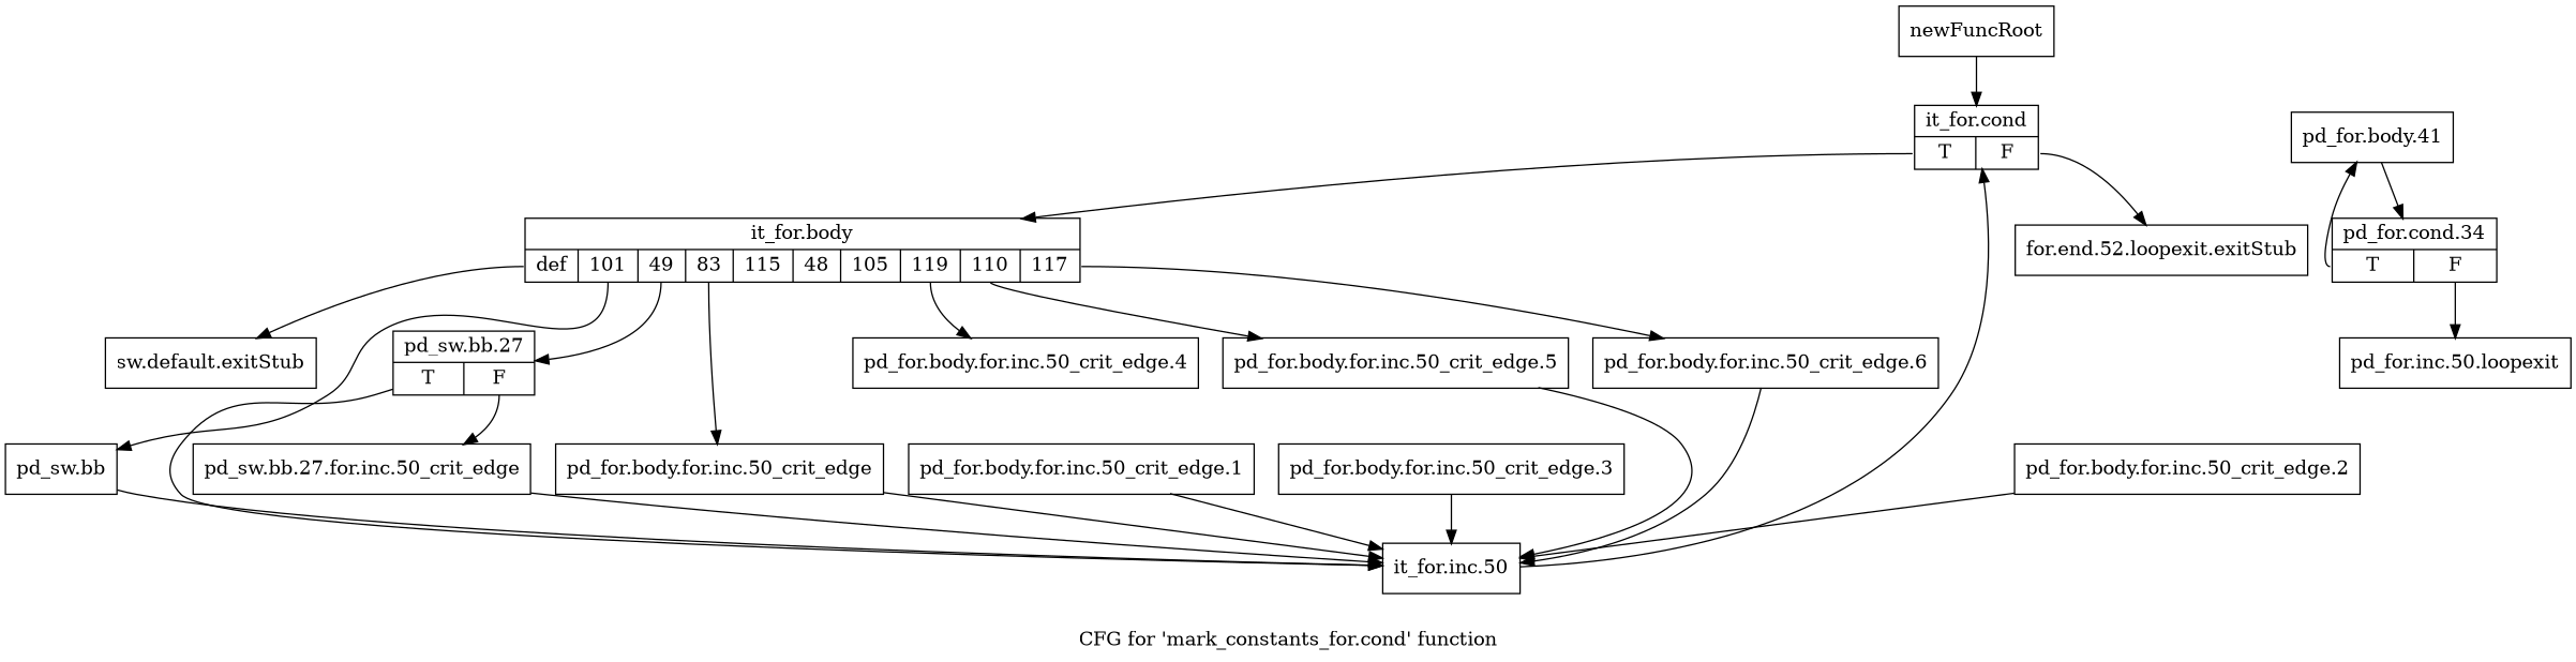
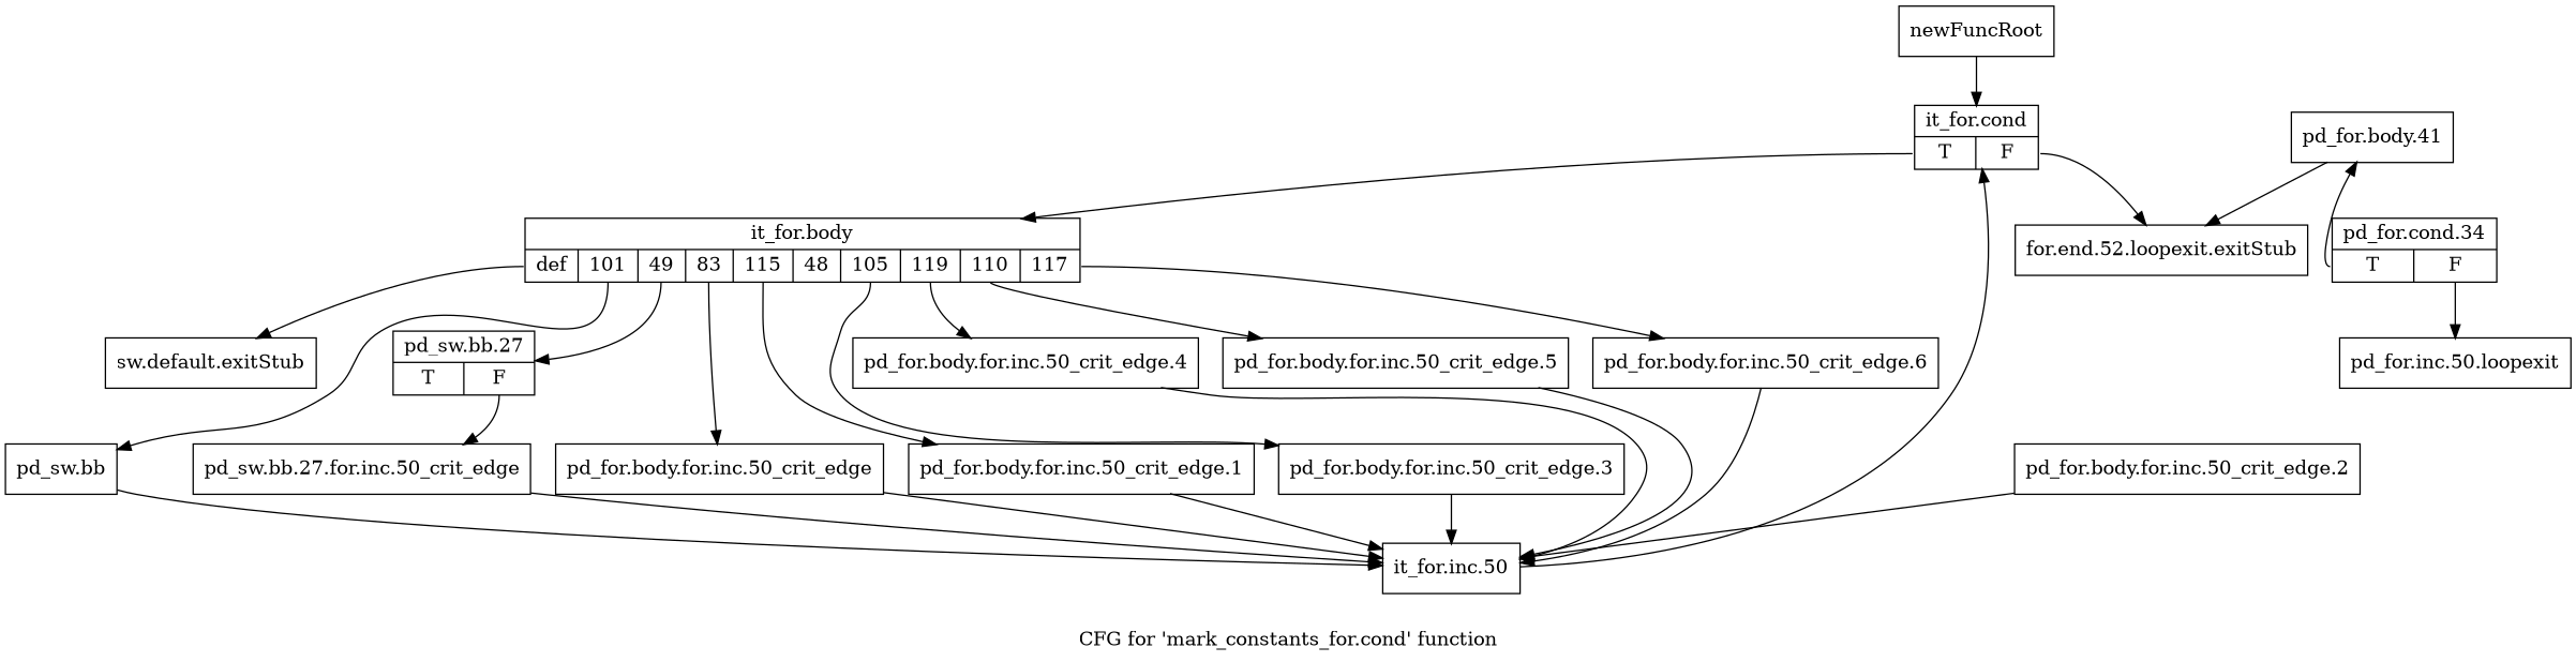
  digraph {
    label="CFG for 'mark_constants_for.cond' function"
    node [shape=record]
    n1 [label="{newFuncRoot}"]
    n2 [label="{it_for.cond|{<s0>T|<s1>F}}"]
    n3 [label="{for.end.52.loopexit.exitStub}"]
    n4 [label="{it_for.body|{<s0>def|<s1>101|<s2>49|<s3>83|<s4>115|<s5>48|<s6>105|<s7>119|<s8>110|<s9>117}}"]
    n5 [label="{sw.default.exitStub}"]
    n6 [label="{pd_sw.bb}"]
    n7 [label="{pd_sw.bb.27|{<s0>T|<s1>F}}"]
    n8 [label="{pd_for.body.for.inc.50_crit_edge}"]
    n9 [label="{pd_for.body.for.inc.50_crit_edge.1}"]
    n10 [label="{pd_for.body.for.inc.50_crit_edge.3}"]
    n11 [label="{pd_for.body.for.inc.50_crit_edge.4}"]
    n12 [label="{pd_for.body.for.inc.50_crit_edge.5}"]
    n13 [label="{pd_for.body.for.inc.50_crit_edge.6}"]
    n14 [label="{it_for.inc.50}"]
    n15 [label="{pd_sw.bb.27.for.inc.50_crit_edge}"]
    n16 [label="{pd_for.body.for.inc.50_crit_edge.2}"]
    n17 [label="{pd_for.cond.34|{<s0>T|<s1>F}}"]
    n18 [label="{pd_for.body.41}"]
    n19 [label="{pd_for.inc.50.loopexit}"]
    n1 -> n2
    n2 -> n3 [tailport=s1]
    n2 -> n4 [tailport=s0]
    n4 -> n5 [tailport=s0]
    n4 -> n6 [tailport=s1]
    n4 -> n7 [tailport=s2]
    n4 -> n8 [tailport=s3]
+   n4 -> n9 [tailport=s4]
+   n4 -> n10 [tailport=s6]
    n4 -> n11 [tailport=s7]
    n4 -> n12 [tailport=s8]
    n4 -> n13 [tailport=s9]
    n6 -> n14
    n7 -> n15 [tailport=s1]
    n8 -> n14
    n9 -> n14
    n10 -> n14
-   n7 -> n14
+   n11 -> n14
    n12 -> n14
    n13 -> n14
    n14 -> n2
    n15 -> n14
    n16 -> n14
    n17 -> n18 [tailport=s0]
    n17 -> n19 [tailport=s1]
-   n18 -> n17
+   n18 -> n3
  }
